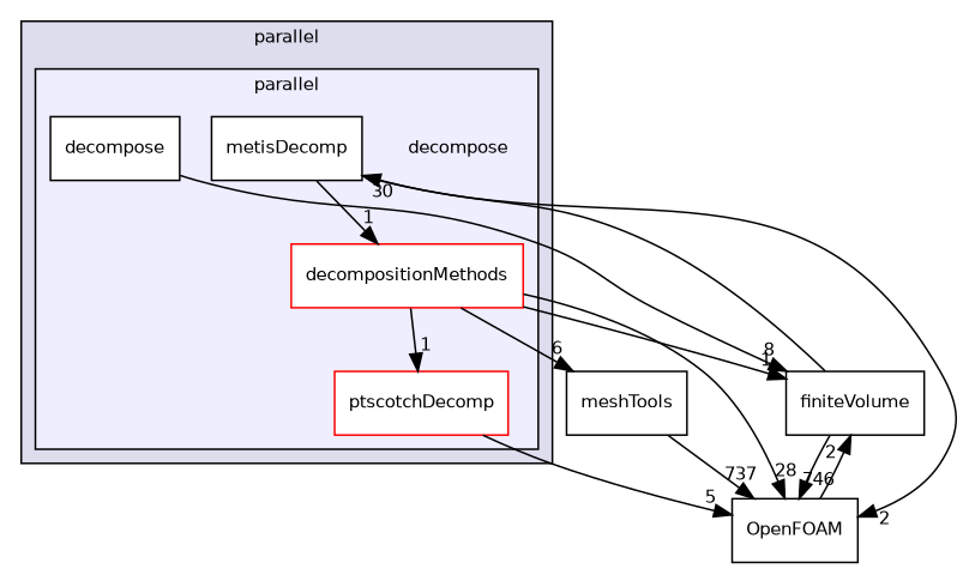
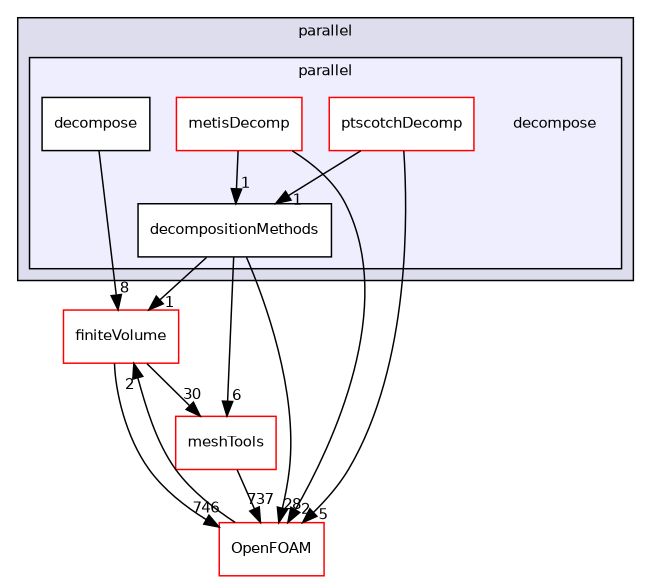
  digraph {
    compound=true
    node [fontname=Helvetica fontsize=10 shape=box color=red]
    edge [headlabel=1 labeldistance=1.5 labelfontname=Helvetica labelfontsize=10]
    n1 [label=decompose shape=plaintext color=""]
    n2 [color=black fillcolor=white label=decompose style=filled]
-   n3 [fillcolor=white label=decompositionMethods style=filled]
-   n4 [color=black fillcolor=white label=metisDecomp style=filled]
+   n3 [color=black fillcolor=white label=decompositionMethods style=filled]
+   n4 [fillcolor=white label=metisDecomp style=filled]
    n5 [fillcolor=white label=ptscotchDecomp style=filled]
-   n6 [color=black label=finiteVolume]
-   n7 [color=black label=meshTools]
-   n8 [color=black label=OpenFOAM]
+   n6 [label=finiteVolume]
+   n7 [label=meshTools]
+   n8 [label=OpenFOAM]
    subgraph cluster_1 {
      bgcolor="#ddddee"
      fontname=Helvetica
      fontsize=10
      label=parallel
      pencolor=black
      subgraph cluster_2 {
        bgcolor="#eeeeff"
        fontname=Helvetica
        fontsize=10
        label=parallel
        pencolor=black
        n1
        n2
        n3
        n4
        n5
      }
    }
    n2 -> n6 [headlabel=8]
    n3 -> n6
    n3 -> n7 [headlabel=6]
    n3 -> n8 [headlabel=28]
    n4 -> n3
    n4 -> n8 [headlabel=2]
-   n3 -> n5
+   n5 -> n3
    n5 -> n8 [headlabel=5]
-   n6 -> n4 [headlabel=30]
+   n6 -> n7 [headlabel=30]
    n6 -> n8 [headlabel=746]
    n7 -> n8 [headlabel=737]
    n8 -> n6 [headlabel=2]
  }
